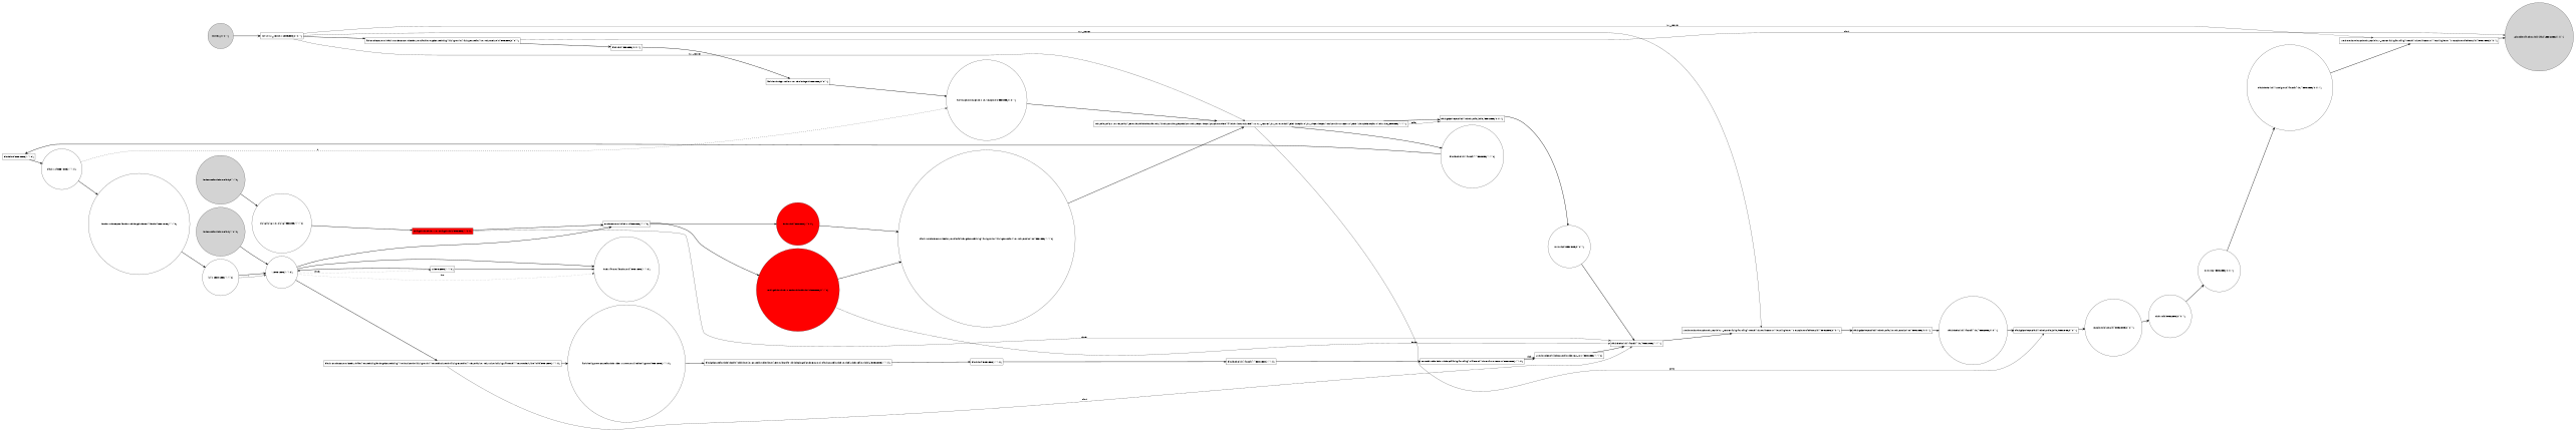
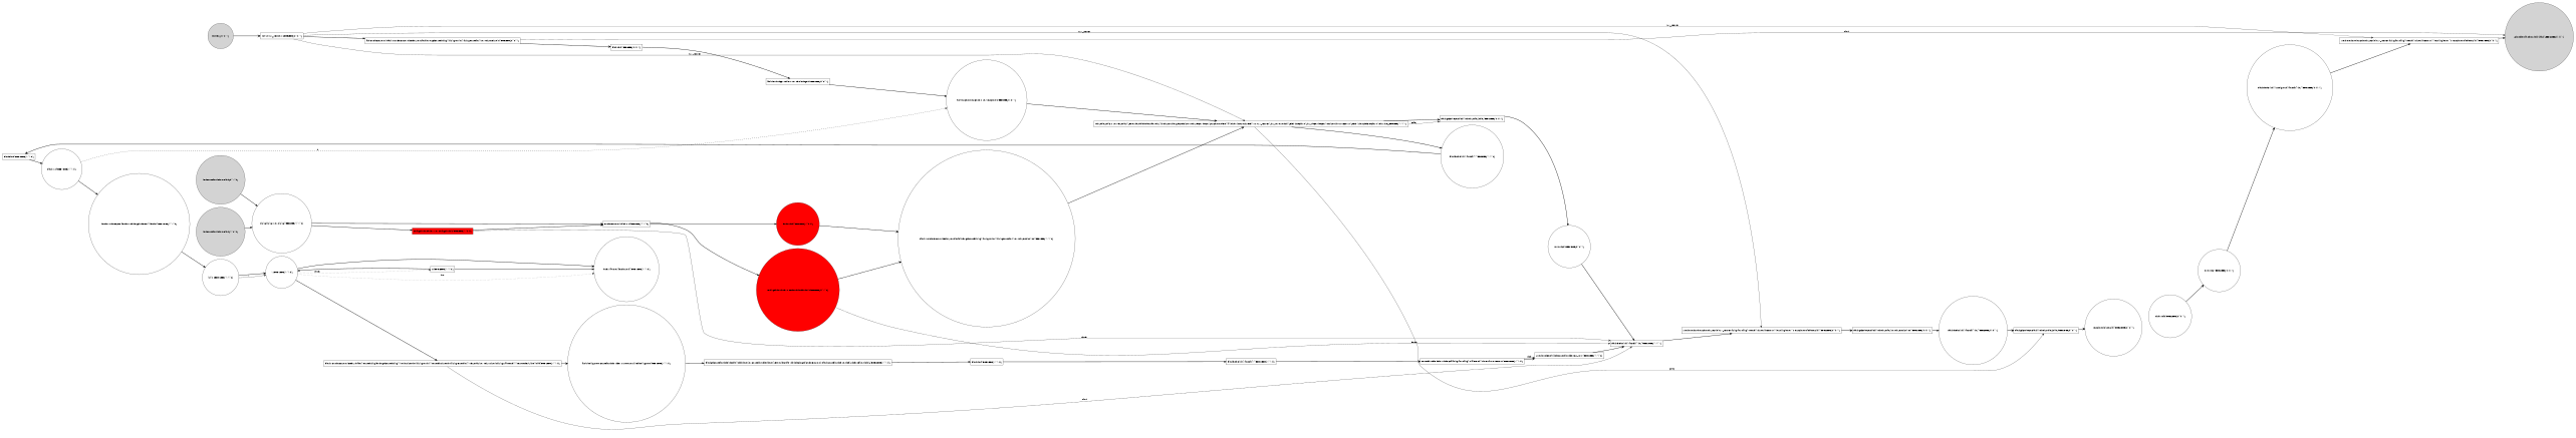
  digraph {
    fontname="Patrick Hand"
    rankdir=LR
    node [fillcolor=white fontname="Patrick Hand" shape=circle style=filled]
    edge [arrowhead=vee fontname="Patrick Hand" style=bold]
    n1 [label="client.close()@@@10@@@['1', '1', '0']" shape=box]
    n2 [label="client = null@@@11@@@['1', '1', '0']"]
    n3 [label="final Semaphore semaphore = new Semaphore(0)@@@8@@@['0', '0', '1']"]
    n4 [label="Iterator<InstanceSpec> iterator = cluster.getInstances().iterator()@@@12@@@['1', '1', '0']"]
    n5 [label="client.start()@@@5@@@['0', '0', '1']" shape=box]
    n6 [label="final AtomicInteger retries = new AtomicInteger(0)@@@7@@@['0', '0', '1']" shape=box]
    n7 [label="client.getZookeeperClient().setRetryPolicy(new RetryOneTime(100))@@@34@@@['0', '0', '1']" shape=box]
    n8 [label="client.checkExists().forPath(\"/hey\")@@@35@@@['0', '0', '1']"]
    n9 [label="client.getZookeeperClient().setRetryPolicy(policy)@@@36@@@['0', '0', '1']" shape=box]
    n10 [label="++i@@@15@@@['1', '1', '0']" shape=box]
    n11 [label="i < 2@@@14@@@['1', '1', '0']"]
    n12 [label="cluster.killServer(iterator.next())@@@16@@@['1', '1', '0']"]
    n13 [label="client = CuratorFrameworkFactory.builder().connectString(cluster.getConnectString()).sessionTimeoutMs(timing.session()).connectionTimeoutMs(timing.connection()).retryPolicy(new RetryNTimes(3,timing.milliseconds())).canBeReadOnly(true).build()@@@18@@@['1', '1', '0']" shape=box]
    n14 [label="RetryPolicy policy = new RetryPolicy(){@Override public boolean allowRetry(int retryCount,long elapsedTimeMs,RetrySleeper sleeper){semaphore.release()if (retries.incrementAndGet() == MAX_RETRIES) {try {server.restart()}catch (Exception e) }try {sleeper.sleepFor(100,TimeUnit.MILLISECONDS)}catch (InterruptedException e) return true}}@@@9@@@['1', '1', '1']" shape=box]
    n15 [label="client.getZookeeperClient().setRetryPolicy(policy)@@@30@@@['0', '0', '1']" shape=box]
    n16 [label="client.checkExists().forPath(\"/\")@@@9@@@['1', '1', '0']"]
    n17 [label="Assert.assertEquals(state,ConnectionState.READ_ONLY)@@@29@@@['1', '1', '0']" shape=box]
    n18 [label="client.checkExists().forPath(\"/hey\")@@@32@@@['1', '1', '1']" shape=box]
    n19 [label="Assert.assertTrue(semaphore.tryAcquire(MAX_RETRIES,timing.forWaiting().seconds(),TimeUnit.SECONDS),\"Remaining leases: \" + semaphore.availablePermits())@@@33@@@['0', '0', '1']" shape=box]
    n20 [label="semaphore.drainPermits()@@@37@@@['0', '0', '1']"]
    n21 [label="server.stop()@@@31@@@['0', '0', '1']"]
    n22 [label="final CuratorFramework client = CuratorFrameworkFactory.newClient(server.getConnectString(),timing.session(),timing.connection(),new RetryOneTime(10))@@@4@@@['0', '0', '1']" shape=box]
    n23 [fillcolor=lightgray label="{CloseableUtils.closeQuietly(client)}@@@43@@@['0', '0', '1']"]
    n24 [label="int i = 0@@@13@@@['1', '1', '0']"]
    n25 [label="client.getConnectionStateListenable().addListener(new ConnectionStateListener(){@Override public void stateChanged(CuratorFramework client,ConnectionState newState){states.add(newState)}})@@@20@@@['1', '1', '0']" shape=box]
    n26 [label="client.start()@@@26@@@['1', '1', '0']" shape=box]
    n27 [label="client.checkExists().forPath(\"/\")@@@27@@@['1', '1', '0']" shape=box]
    n28 [label="ConnectionState state = states.poll(timing.forWaiting().milliseconds(),TimeUnit.MILLISECONDS)@@@28@@@['1', '1', '0']" shape=box]
    n29 [label="final int MAX_RETRIES = 3@@@3@@@['0', '0', '1']" shape=box]
    n30 [label="Assert.assertTrue(semaphore.tryAcquire(MAX_RETRIES,timing.forWaiting().seconds(),TimeUnit.SECONDS),\"Remaining leases: \" + semaphore.availablePermits())@@@41@@@['0', '0', '1']" shape=box]
    n31 [label="retries.set(0)@@@38@@@['0', '0', '1']"]
    n32 [fillcolor=red label="TestingCluster cluster = createAndStartCluster(3)@@@5@@@['0', '1', '0']"]
    n33 [label="client = CuratorFrameworkFactory.newClient(cluster.getConnectString(),timing.session(),timing.connection(),new RetryOneTime(100))@@@7@@@['1', '1', '0']"]
    n34 [label="server.stop()@@@39@@@['0', '0', '1']"]
    n35 [fillcolor=lightgray label="testConnectionStateNewClient['0', '1', '0']"]
    n36 [label="Timing timing = new Timing()@@@3@@@['1', '1', '0']"]
    n37 [fillcolor=red label="TestingCluster cluster = new TestingCluster(3)@@@4@@@['1', '0', '0']" shape=box]
    n38 [label="CuratorFramework client = null@@@4@@@['1', '1', '0']" shape=box]
    n39 [label="client.checkExists().inBackground().forPath(\"/hey\")@@@40@@@['0', '0', '1']"]
    n40 [fillcolor=red label="cluster.start()@@@7@@@['1', '0', '0']"]
    n41 [label="final BlockingQueue<ConnectionState> states = Queues.newLinkedBlockingQueue()@@@19@@@['1', '1', '0']"]
    n42 [fillcolor=lightgray label="testRetry['0', '0', '1']"]
    n43 [fillcolor=lightgray label="testConnectionStateNewClient['1', '0', '0']"]
    n1 -> n2 [arrowhead=normal]
    n2 -> n3 [arrowhead=normal label=0 style=dashed]
    n2 -> n4 [arrowhead=normal]
    n3 -> n14
    n4 -> n24 [arrowhead=normal]
    n5 -> n6 [arrowhead=normal]
    n6 -> n3 [arrowhead=normal]
    n7 -> n8 [arrowhead=normal]
    n8 -> n9
    n9 -> n20
    n10 -> n11 [arrowhead=normal]
    n10 -> n12 [arrowhead=normal]
    n11 -> n10 [label=cluster style=dotted]
    n11 -> n12 [arrowhead=normal label=true style=dotted]
    n11 -> n12
    n11 -> n13 [arrowhead=normal]
    n13 -> n18 [label=client style=solid]
    n13 -> n41
    n14 -> n9 [label=policy style=solid]
    n14 -> n15 [arrowhead=normal label=policy style=solid]
    n14 -> n15
    n14 -> n16 [arrowhead=normal]
    n15 -> n21 [arrowhead=normal]
    n16 -> n1
    n17 -> n18
    n18 -> n19 [arrowhead=normal]
    n19 -> n7
-   n20 -> n31
    n21 -> n18 [arrowhead=normal]
    n22 -> n5
    n22 -> n23 [label=client style=solid]
    n24 -> n11 [label=i style=solid]
    n24 -> n11
    n25 -> n26 [arrowhead=normal]
    n26 -> n27 [arrowhead=normal]
    n27 -> n28
    n28 -> n17
    n28 -> n17 [label=state style=solid]
    n29 -> n14 [label=MAX_RETRIES style=solid]
    n29 -> n19 [label=MAX_RETRIES style=solid]
    n29 -> n22 [arrowhead=normal]
    n29 -> n30 [label=MAX_RETRIES style=solid]
    n30 -> n23 [arrowhead=normal]
    n31 -> n34
    n32 -> n18 [arrowhead=normal label=cluster style=solid]
    n32 -> n33
    n33 -> n14
    n34 -> n39
    n35 -> n36 [arrowhead=normal]
    n36 -> n37 [arrowhead=normal]
-   n11 -> n38
+   n36 -> n38
    n37 -> n18 [label=cluster style=solid]
    n37 -> n38
    n38 -> n32 [arrowhead=normal]
    n38 -> n40 [arrowhead=normal]
    n39 -> n30 [arrowhead=normal]
    n40 -> n33
    n41 -> n25 [arrowhead=normal]
    n42 -> n29
-   n43 -> n11 [arrowhead=normal]
+   n43 -> n36 [arrowhead=normal]
  }
